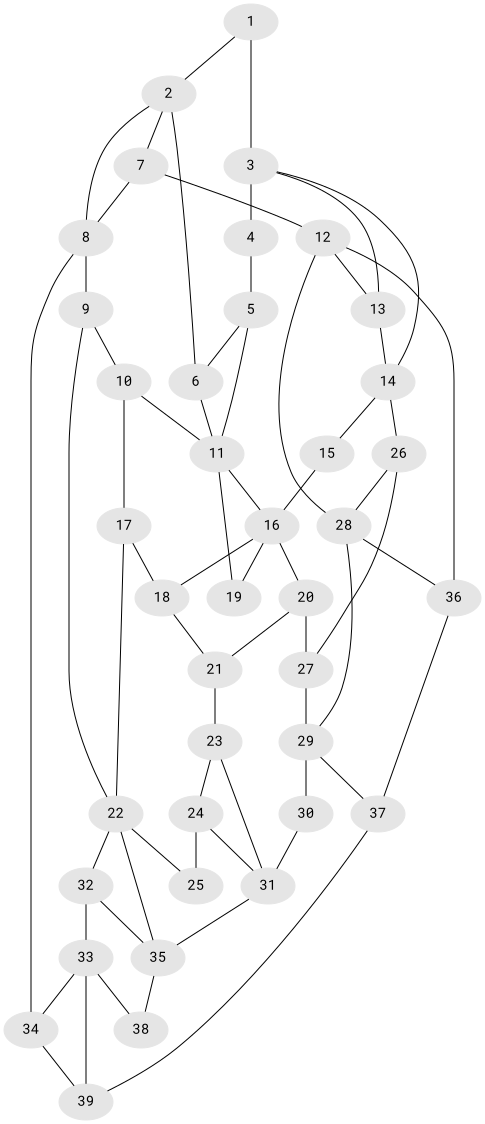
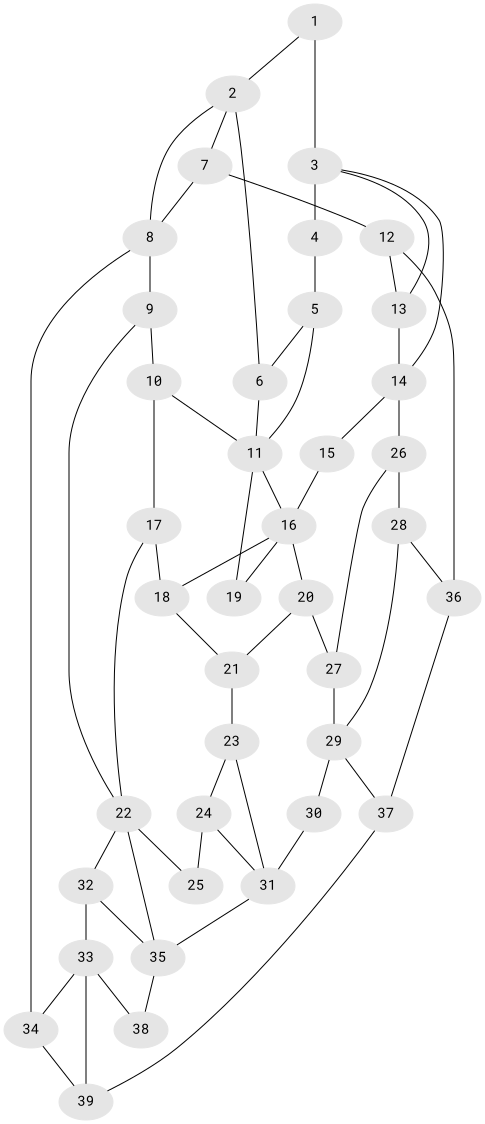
  graph {
    fontname="Roboto Mono"
    node [color=gray90 fontname="Roboto Mono" style=filled]
    edge [fontname="Roboto Mono" weight=1.0]
    1
    2
    3
    6
    7
    8
    4
    13
    14
    11
    12
    9
    34
    5
    15
    26
    16
    19
    28
    36
    10
    22
    39
    17
    25
    32
    35
    18
    20
    29
    37
    27
    21
    23
    24
    31
    33
    38
    30
    1 -- 2
    1 -- 3 [weight=2.0]
    2 -- 6
    2 -- 7
    2 -- 8
    3 -- 4 [weight=2.0]
    3 -- 13
    3 -- 14
    6 -- 11
    7 -- 8
    7 -- 12 [weight=2.0]
    8 -- 9
    8 -- 34
    4 -- 5
    13 -- 14
    14 -- 15 [weight=2.0]
    14 -- 26 [weight=2.0]
    11 -- 16 [weight=2.0]
    11 -- 19 [weight=2.0]
    12 -- 13
-   12 -- 28
    12 -- 36 [weight=2.0]
    9 -- 10
    9 -- 22
    34 -- 39
    5 -- 6
    5 -- 11
    15 -- 16
    26 -- 28
    26 -- 27
    16 -- 19
    16 -- 18
    16 -- 20
    28 -- 36
    28 -- 29
    36 -- 37
    10 -- 11
    10 -- 17
    22 -- 25 [weight=2.0]
    22 -- 32
    22 -- 35
    17 -- 22
    17 -- 18
    32 -- 35
    32 -- 33 [weight=2.0]
    35 -- 38
    18 -- 21
    20 -- 27
    20 -- 21
    29 -- 37
    29 -- 30 [weight=2.0]
    37 -- 39
    27 -- 29 [weight=2.0]
    21 -- 23
    23 -- 24
    23 -- 31
    24 -- 25
    24 -- 31
    31 -- 35 [weight=2.0]
    33 -- 34
    33 -- 39
    33 -- 38 [weight=2.0]
    30 -- 31 [weight=2.0]
  }
